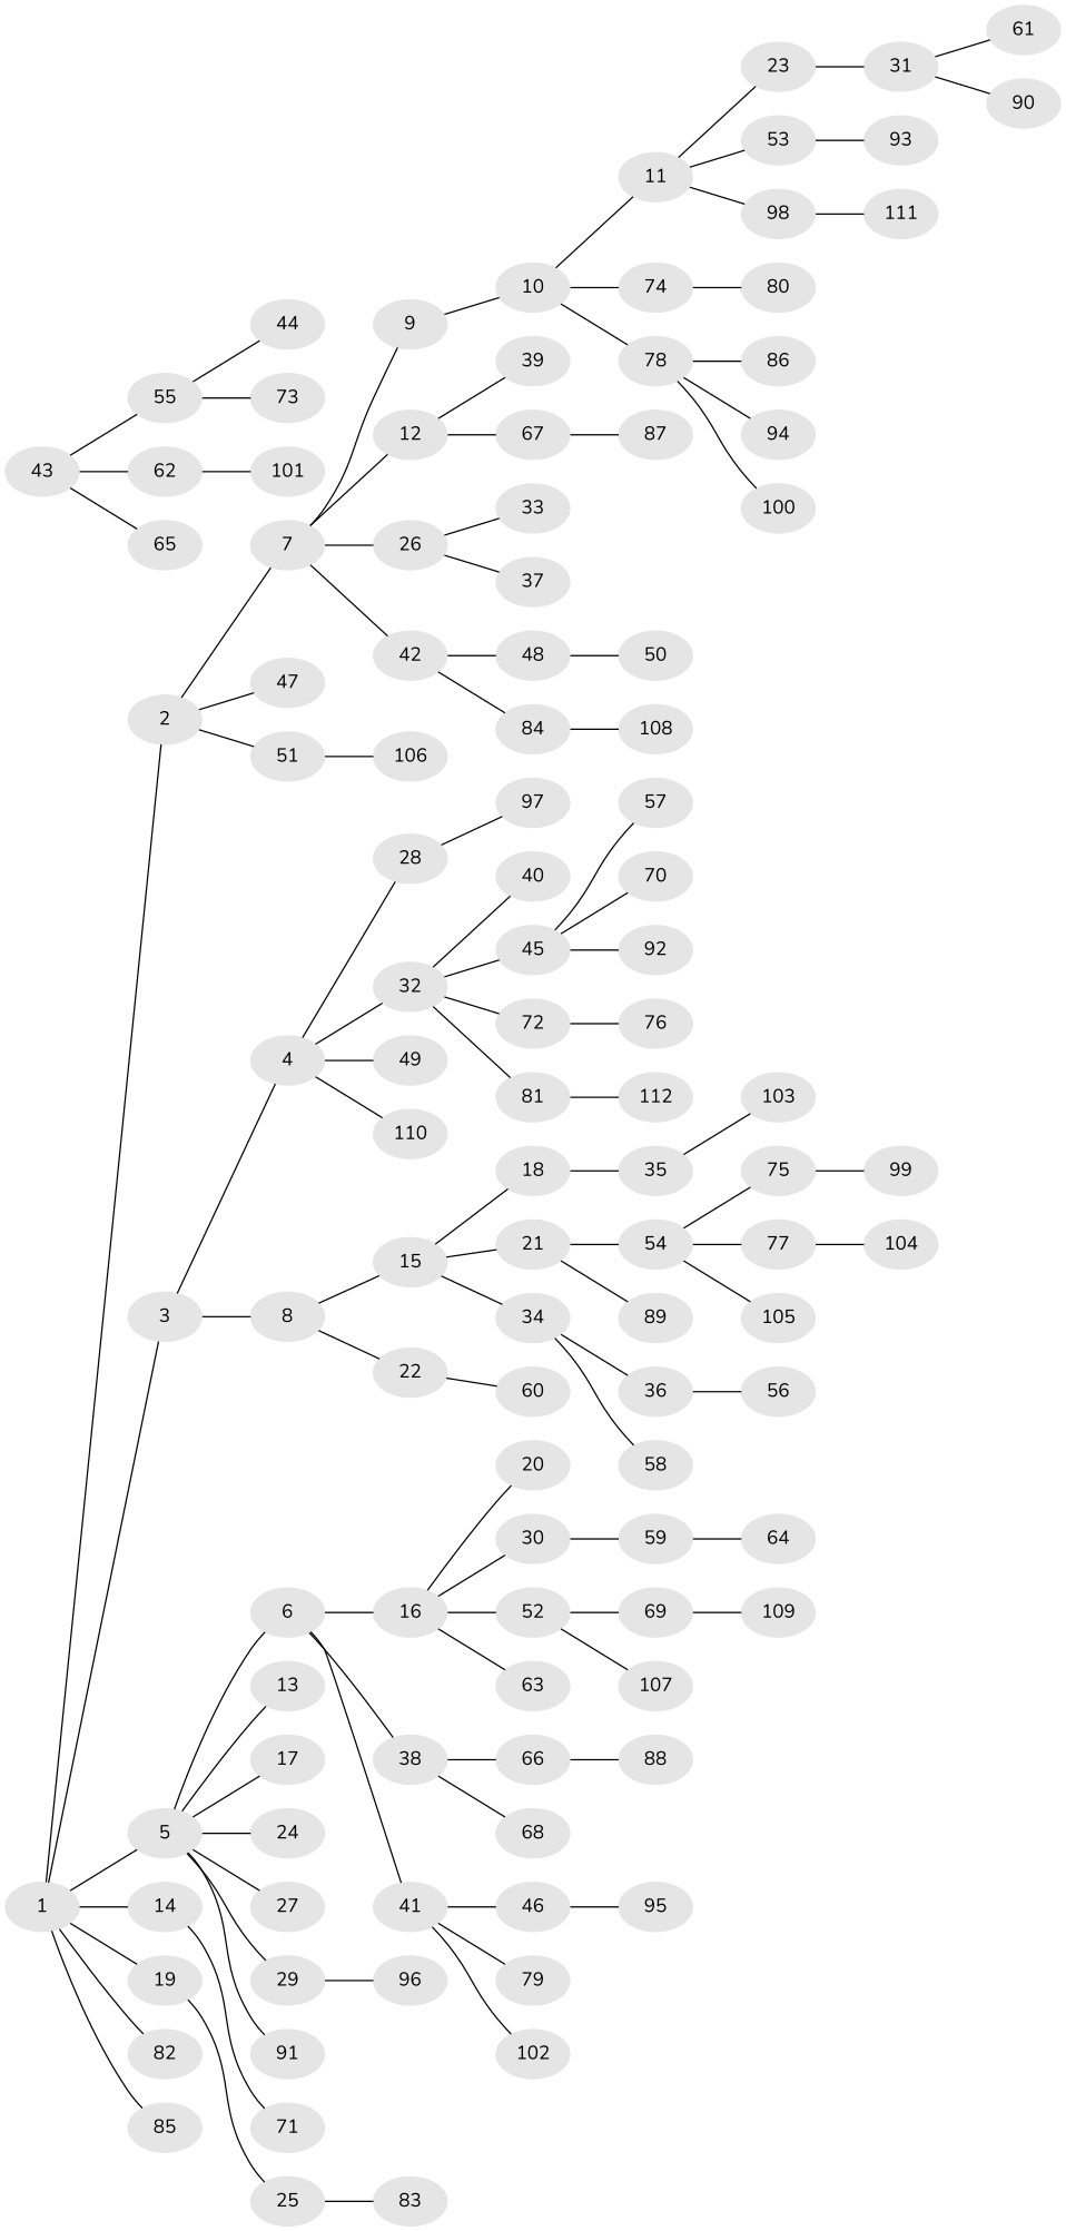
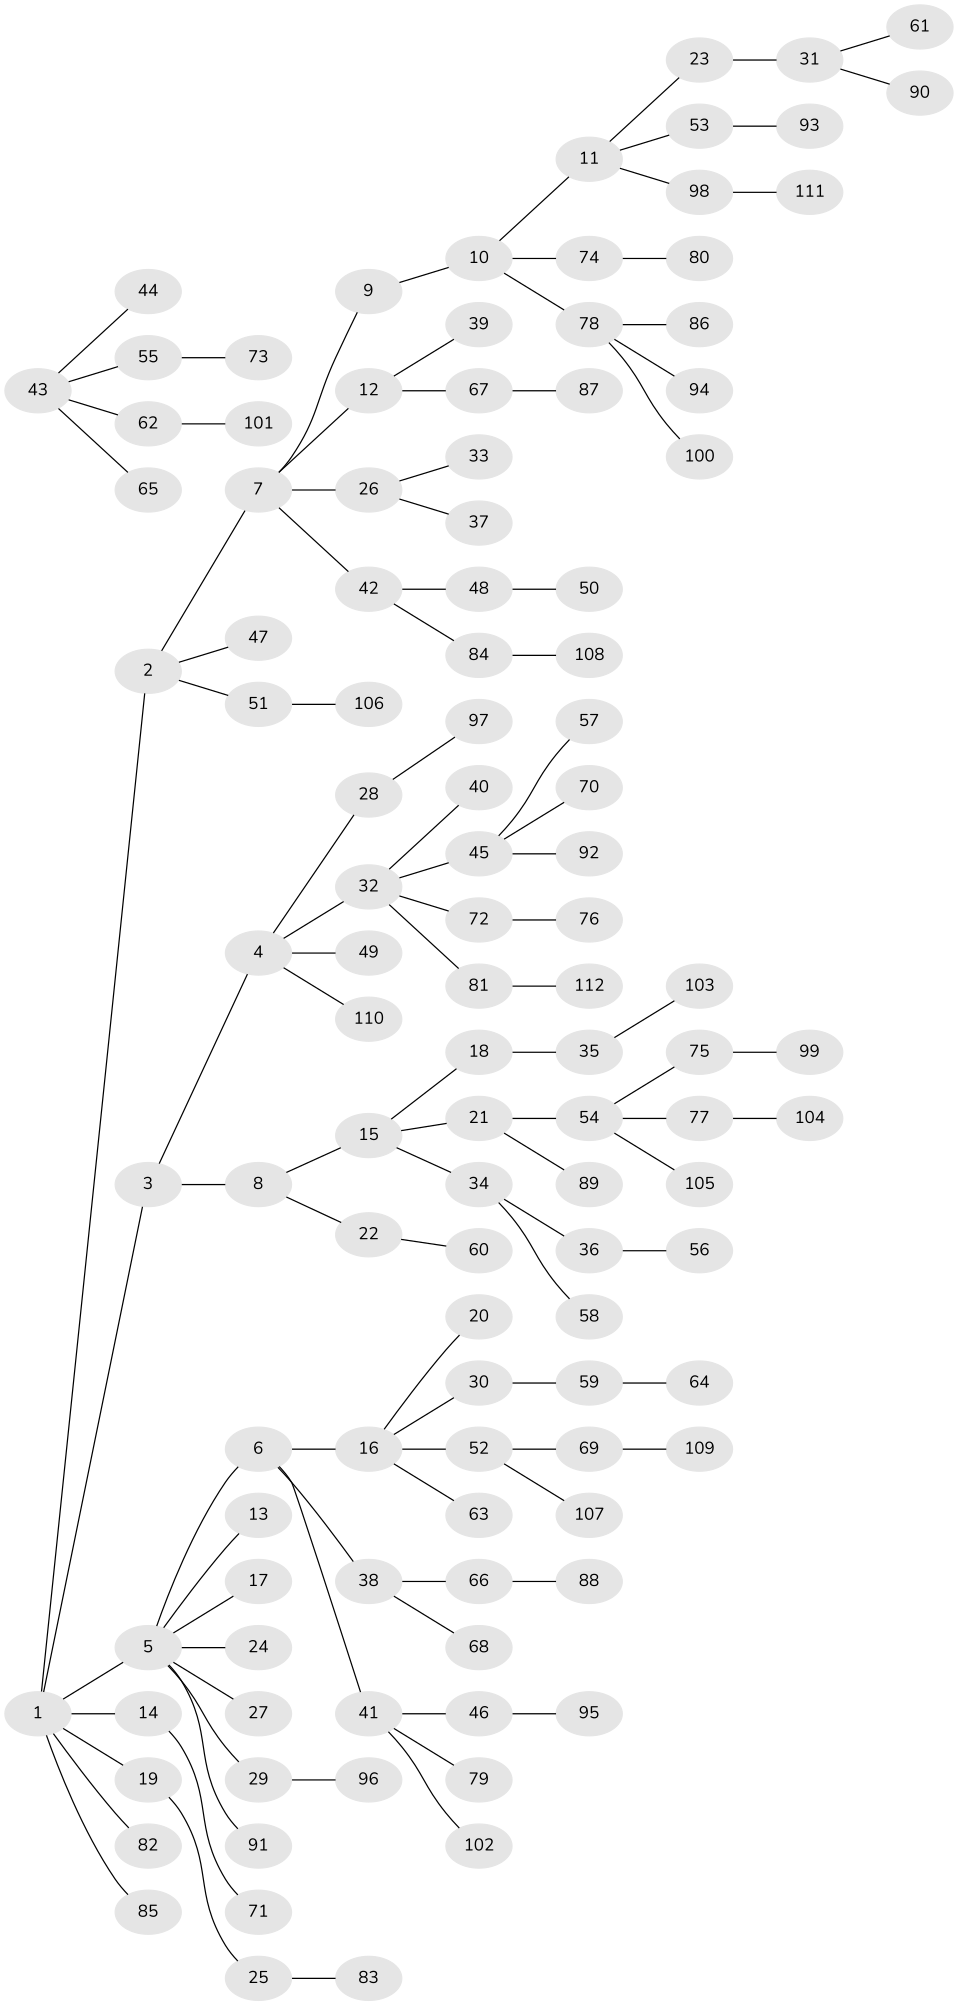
  graph {
    fontname=Nunito
    rankdir=LR
    node [color=gray90 fontname=Nunito style=filled]
    edge [fontname=Nunito]
    1
    2
    3
    5
    14
    19
    82
    85
    7
    47
    51
    4
    8
    6
    13
    17
    24
    27
    29
    91
    71
    25
    9
    12
    26
    42
    106
    28
    32
    49
    110
    15
    22
    97
    40
    45
    72
    81
    16
    38
    41
    96
    20
    30
    52
    63
    66
    68
    46
    79
    102
    43
    44
    55
    62
    65
    10
    39
    67
    33
    37
    48
    84
    18
    21
    34
    60
    11
    74
    78
    23
    53
    98
    80
    86
    94
    100
    31
    93
    111
    87
    35
    54
    89
    36
    58
    59
    69
    107
    103
    83
    75
    77
    105
    61
    90
    64
    57
    70
    92
    76
    112
    56
    88
    95
    50
    108
    73
    101
    109
    99
    104
    1 -- 2
    1 -- 3
    1 -- 5
    1 -- 14
    1 -- 19
    1 -- 82
    1 -- 85
    2 -- 7
    2 -- 47
    2 -- 51
    3 -- 4
    3 -- 8
    5 -- 6
    5 -- 13
    5 -- 17
    5 -- 24
    5 -- 27
    5 -- 29
    5 -- 91
    14 -- 71
    19 -- 25
    7 -- 9
    7 -- 12
    7 -- 26
    7 -- 42
    51 -- 106
    4 -- 28
    4 -- 32
    4 -- 49
    4 -- 110
    8 -- 15
    8 -- 22
    6 -- 16
    6 -- 38
    6 -- 41
    29 -- 96
    25 -- 83
    9 -- 10
    12 -- 39
    12 -- 67
    26 -- 33
    26 -- 37
    42 -- 48
    42 -- 84
    28 -- 97
    32 -- 40
    32 -- 45
    32 -- 72
    32 -- 81
    15 -- 18
    15 -- 21
    15 -- 34
    22 -- 60
    45 -- 57
    45 -- 70
    45 -- 92
    72 -- 76
    81 -- 112
    16 -- 20
    16 -- 30
    16 -- 52
    16 -- 63
    38 -- 66
    38 -- 68
    41 -- 46
    41 -- 79
    41 -- 102
    30 -- 59
    52 -- 69
    52 -- 107
    66 -- 88
    46 -- 95
-   55 -- 44
+   43 -- 44
    43 -- 55
    43 -- 62
    43 -- 65
    55 -- 73
    62 -- 101
    10 -- 11
    10 -- 74
    10 -- 78
    67 -- 87
    48 -- 50
    84 -- 108
    18 -- 35
    21 -- 54
    21 -- 89
    34 -- 36
    34 -- 58
    11 -- 23
    11 -- 53
    11 -- 98
    74 -- 80
    78 -- 86
    78 -- 94
    78 -- 100
    23 -- 31
    53 -- 93
    98 -- 111
    31 -- 61
    31 -- 90
    35 -- 103
    54 -- 75
    54 -- 77
    54 -- 105
    36 -- 56
    59 -- 64
    69 -- 109
    75 -- 99
    77 -- 104
  }
